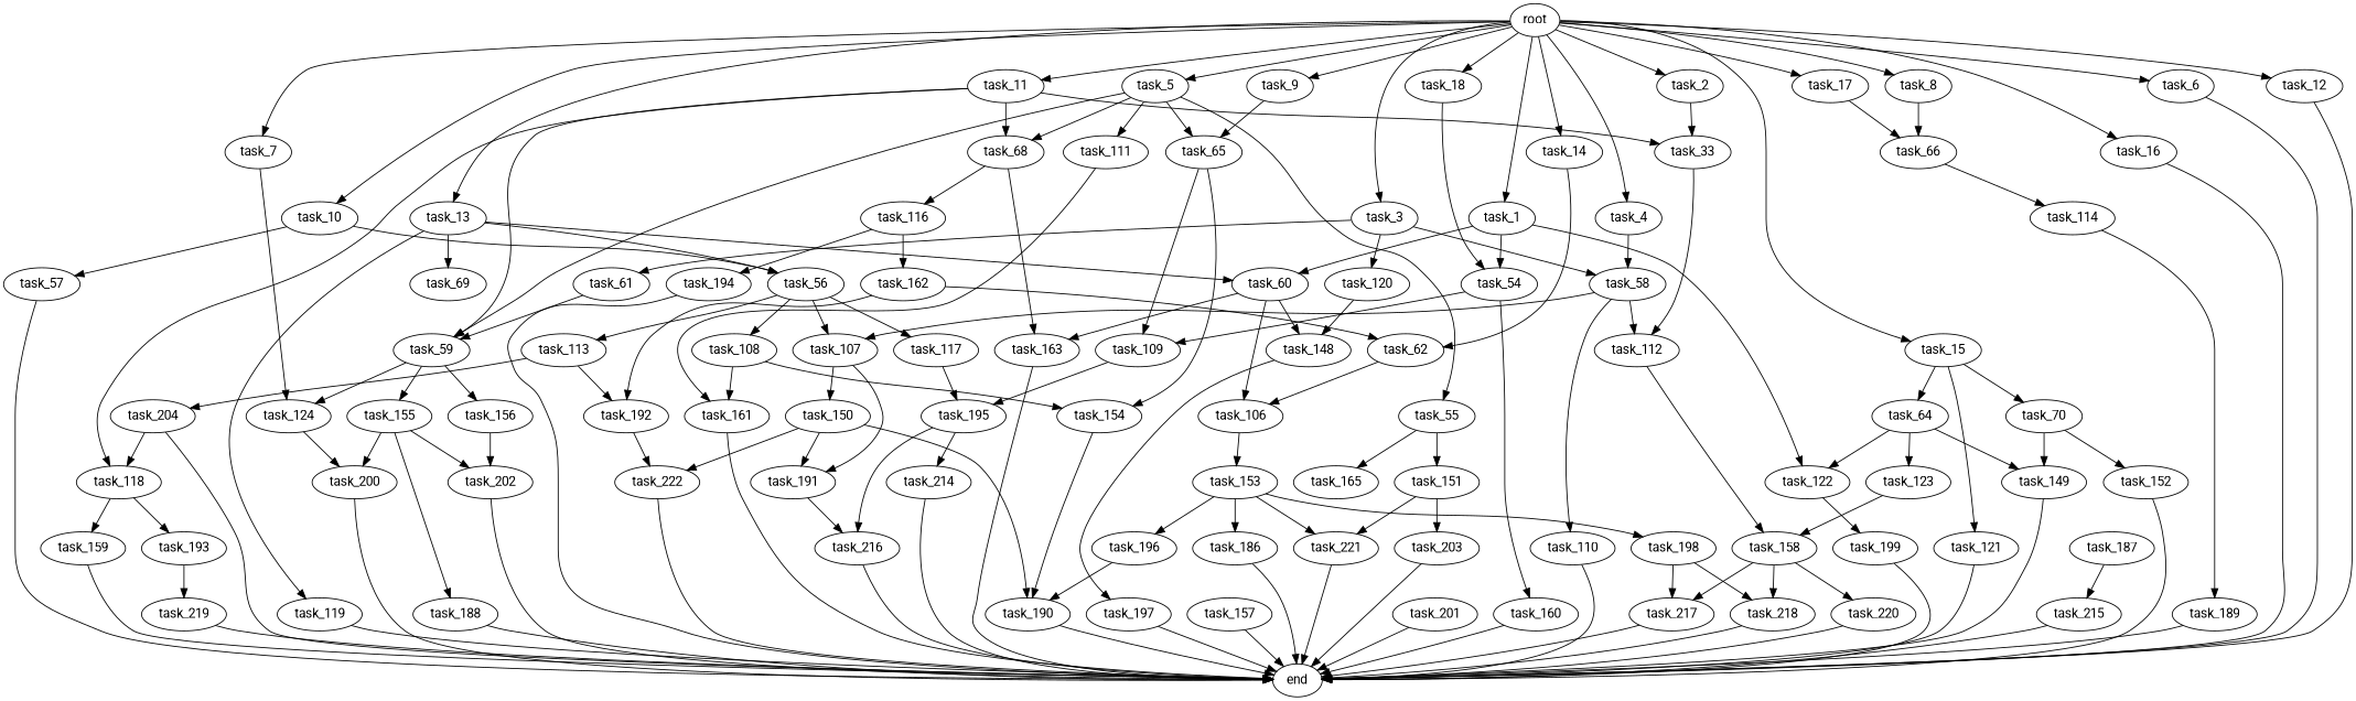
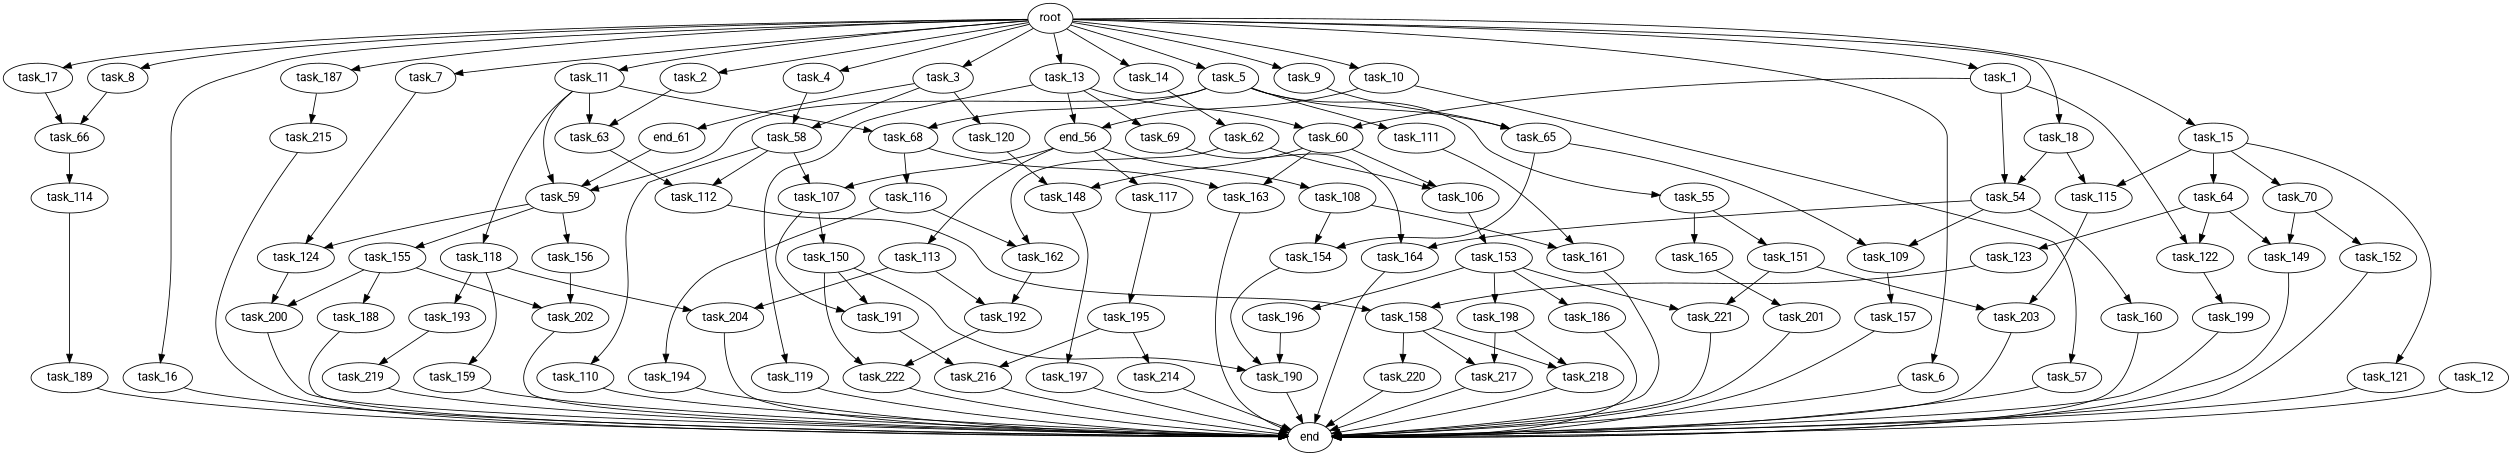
  digraph {
    fontname=Roboto
    node [fontname=Roboto]
    edge [fontname=Roboto]
    task_200
    end
    task_11
    task_118
    task_59
-   task_63 [label=task_33]
+   task_63
    task_68
    task_193
    task_204
    task_159
    task_155
    task_124
    task_156
    task_112
    task_163
    task_116
    task_195
    task_214
    task_216
    task_64
    task_122
    task_149
    task_123
    task_199
    task_158
    task_17
    task_66
    task_114
    task_190
    task_219
    task_217
    task_69
+   task_164
    task_188
    task_202
    task_113
    task_192
    task_222
    task_189
    task_197
    task_150
    task_191
    task_109
    task_157
    task_7
+   task_115
    task_203
    task_218
    task_220
-   task_61
+   task_61 [label=end_61]
    task_55
    task_165
    task_151
    task_201
    task_221
    task_119
    task_54
    task_160
    task_107
    task_196
    task_121
-   task_56
+   task_56 [label=end_56]
    task_108
    task_117
    task_161
    task_154
    task_198
    task_3
    task_58
    task_120
    task_110
    task_148
    task_57
    task_14
    task_62
    task_106
    task_162
    task_153
    task_186
    task_215
    task_9
    task_65
    task_16
    task_187
    root
    task_4
    task_13
    task_5
    task_6
    task_15
    task_10
    task_1
    task_2
    task_12
    task_8
    task_18
    task_60
    task_111
    task_70
    task_152
    task_194
    task_200 -> end
    task_11 -> task_118
    task_11 -> task_59
    task_11 -> task_63
    task_11 -> task_68
    task_118 -> task_193
-   task_204 -> task_118
+   task_118 -> task_204
    task_118 -> task_159
    task_59 -> task_155
    task_59 -> task_124
    task_59 -> task_156
    task_63 -> task_112
    task_68 -> task_163
    task_68 -> task_116
    task_193 -> task_219
    task_204 -> end
    task_159 -> end
    task_155 -> task_200
    task_155 -> task_188
    task_155 -> task_202
    task_124 -> task_200
    task_156 -> task_202
    task_112 -> task_158
    task_163 -> end
    task_116 -> task_162
    task_116 -> task_194
    task_195 -> task_214
    task_195 -> task_216
    task_214 -> end
    task_216 -> end
    task_64 -> task_122
    task_64 -> task_149
    task_64 -> task_123
    task_122 -> task_199
    task_149 -> end
    task_123 -> task_158
    task_199 -> end
    task_158 -> task_217
    task_158 -> task_218
    task_158 -> task_220
    task_17 -> task_66
    task_66 -> task_114
    task_114 -> task_189
    task_190 -> end
    task_219 -> end
    task_217 -> end
+   task_69 -> task_164
+   task_164 -> end
    task_188 -> end
    task_202 -> end
    task_113 -> task_204
    task_113 -> task_192
    task_192 -> task_222
    task_222 -> end
    task_189 -> end
    task_197 -> end
    task_150 -> task_190
    task_150 -> task_222
    task_150 -> task_191
    task_191 -> task_216
-   task_109 -> task_195
+   task_109 -> task_157
    task_157 -> end
    task_7 -> task_124
+   task_115 -> task_203
    task_203 -> end
    task_218 -> end
    task_220 -> end
    task_61 -> task_59
    task_55 -> task_165
    task_55 -> task_151
+   task_165 -> task_201
    task_151 -> task_203
    task_151 -> task_221
    task_201 -> end
    task_221 -> end
    task_119 -> end
+   task_54 -> task_164
    task_54 -> task_109
    task_54 -> task_160
    task_160 -> end
    task_107 -> task_150
    task_107 -> task_191
    task_196 -> task_190
    task_121 -> end
    task_56 -> task_113
    task_56 -> task_107
    task_56 -> task_108
    task_56 -> task_117
    task_108 -> task_161
    task_108 -> task_154
    task_117 -> task_195
    task_161 -> end
    task_154 -> task_190
    task_198 -> task_217
    task_198 -> task_218
    task_3 -> task_61
    task_3 -> task_58
    task_3 -> task_120
    task_58 -> task_112
    task_58 -> task_107
    task_58 -> task_110
    task_120 -> task_148
    task_110 -> end
    task_148 -> task_197
    task_57 -> end
    task_14 -> task_62
    task_62 -> task_106
-   task_162 -> task_62
+   task_62 -> task_162
    task_106 -> task_153
    task_162 -> task_192
    task_153 -> task_221
    task_153 -> task_196
    task_153 -> task_198
    task_153 -> task_186
    task_186 -> end
    task_215 -> end
    task_9 -> task_65
    task_65 -> task_109
    task_65 -> task_154
    task_16 -> end
    task_187 -> task_215
    root -> task_11
    root -> task_17
    root -> task_7
    root -> task_3
    root -> task_14
    root -> task_9
    root -> task_16
    root -> task_4
    root -> task_13
    root -> task_5
    root -> task_6
    root -> task_15
    root -> task_10
    root -> task_1
    root -> task_2
-   root -> task_12
+   root -> task_187
    root -> task_8
    root -> task_18
    task_4 -> task_58
    task_13 -> task_69
    task_13 -> task_119
    task_13 -> task_56
    task_13 -> task_60
    task_5 -> task_59
    task_5 -> task_68
    task_5 -> task_55
    task_5 -> task_65
    task_5 -> task_111
    task_6 -> end
    task_15 -> task_64
+   task_15 -> task_115
    task_15 -> task_121
    task_15 -> task_70
    task_10 -> task_56
    task_10 -> task_57
    task_1 -> task_122
    task_1 -> task_54
    task_1 -> task_60
    task_2 -> task_63
    task_12 -> end
    task_8 -> task_66
+   task_18 -> task_115
    task_18 -> task_54
    task_60 -> task_163
    task_60 -> task_148
    task_60 -> task_106
    task_111 -> task_161
    task_70 -> task_149
    task_70 -> task_152
    task_152 -> end
    task_194 -> end
  }
